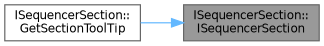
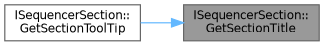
  digraph {
    rankdir=RL
    node [fontname=Helvetica fontsize=10 shape=box style=filled]
-   n1 [color=gray40 fillcolor=grey60 fontcolor=black height=0.2 label="ISequencerSection::\lISequencerSection" width=0.4]
+   n1 [color=gray40 fillcolor=grey60 fontcolor=black height=0.2 label="ISequencerSection::\lGetSectionTitle" width=0.4]
    n2 [color=grey40 fillcolor=white height=0.2 label="ISequencerSection::\lGetSectionToolTip" width=0.4]
    n1 -> n2 [color=steelblue1 dir=back fontname=Helvetica fontsize=10 labelfontname=Helvetica labelfontsize=10 style=solid]
  }
